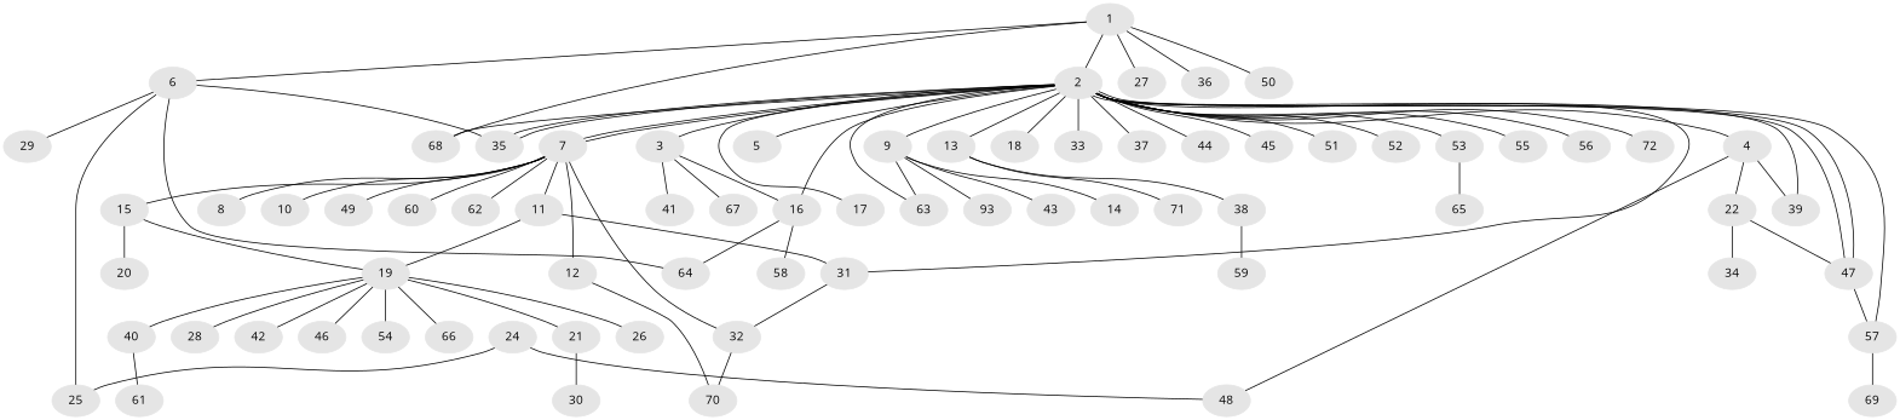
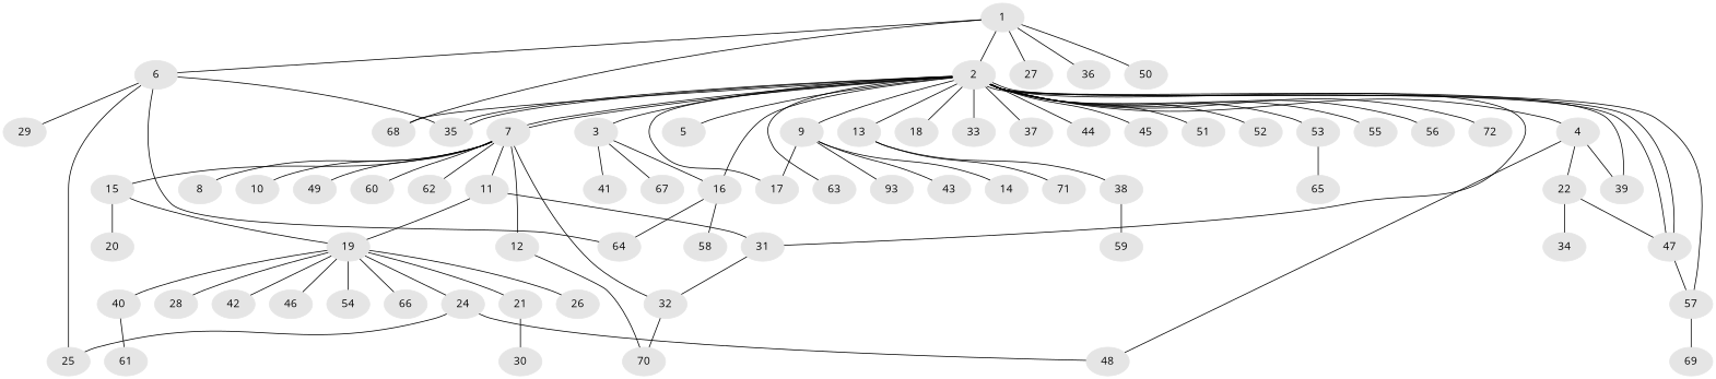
  graph {
    fontname="Open Sans"
    node [color=gray90 fontname="Open Sans" style=filled]
    edge [fontname="Open Sans"]
    1
    2
    6
    27
    36
    50
    68
    3
    4
    5
    7
    9
    13
    16
    17
    18
    31
    33
    35
    37
    39
    44
    45
    47
    51
    52
    53
    55
    56
    57
    63
    72
    25
    29
    64
    41
    67
    22
    48
    8
    10
    11
    12
    15
    32
    49
    60
    62
    14
    n50 [label=93]
    43
    38
    71
    58
    65
    69
    34
    19
    70
    20
    21
    24
    26
    28
    40
    42
    46
    54
    66
    59
    30
    61
    1 -- 2
    1 -- 6
    1 -- 27
    1 -- 36
    1 -- 50
    1 -- 68
    2 -- 68
    2 -- 3
    2 -- 4
    2 -- 5
    2 -- 7
    2 -- 7
    2 -- 9
    2 -- 13
    2 -- 16
    2 -- 17
    2 -- 18
    2 -- 31
    2 -- 33
    2 -- 35
    2 -- 35
    2 -- 37
    2 -- 39
    2 -- 44
    2 -- 45
    2 -- 47
    2 -- 47
    2 -- 51
    2 -- 52
    2 -- 53
    2 -- 55
    2 -- 56
    2 -- 57
    2 -- 63
    2 -- 72
    6 -- 35
    6 -- 25
    6 -- 29
    6 -- 64
    3 -- 16
    3 -- 41
    3 -- 67
    4 -- 39
    4 -- 22
    4 -- 48
    7 -- 8
    7 -- 10
    7 -- 11
    7 -- 12
    7 -- 15
    7 -- 32
    7 -- 49
    7 -- 60
    7 -- 62
-   9 -- 63
+   9 -- 17
    9 -- 14
    9 -- n50
    9 -- 43
    13 -- 38
    13 -- 71
    16 -- 64
    16 -- 58
    31 -- 32
    47 -- 57
    53 -- 65
    57 -- 69
    22 -- 47
    22 -- 34
    11 -- 31
    11 -- 19
    12 -- 70
    15 -- 19
    15 -- 20
    32 -- 70
    38 -- 59
    19 -- 21
+   19 -- 24
    19 -- 26
    19 -- 28
    19 -- 40
    19 -- 42
    19 -- 46
    19 -- 54
    19 -- 66
    21 -- 30
    24 -- 25
    24 -- 48
    40 -- 61
  }
